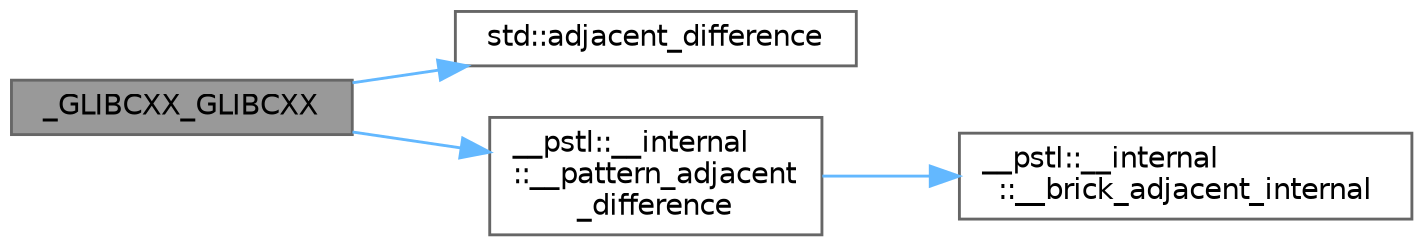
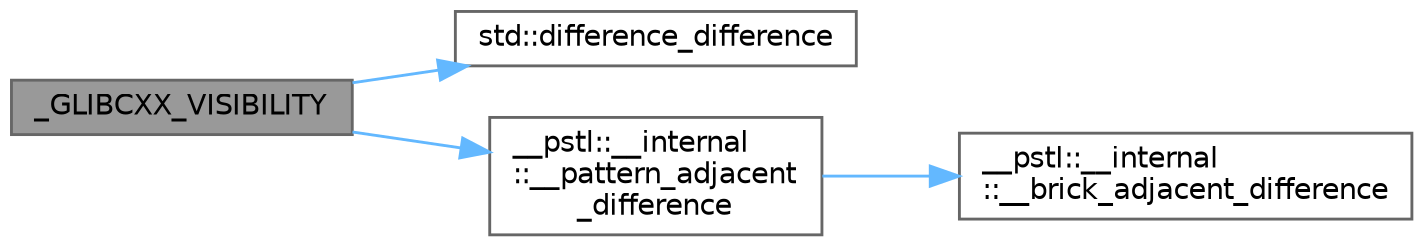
  digraph {
    rankdir=LR
    node [color=grey40 fillcolor=white fontname=Helvetica fontsize=10 shape=box style=filled]
    edge [color=steelblue1 fontname=Helvetica fontsize=10 labelfontname=Helvetica labelfontsize=10 style=solid]
-   n1 [color=gray40 fillcolor=grey60 fontcolor=black height=0.2 label=_GLIBCXX_GLIBCXX width=0.4]
-   n2 [height=0.2 label="std::adjacent_difference" width=0.4]
+   n1 [color=gray40 fillcolor=grey60 fontcolor=black height=0.2 label=_GLIBCXX_VISIBILITY width=0.4]
+   n2 [height=0.2 label="std::difference_difference" width=0.4]
    n3 [height=0.2 label="__pstl::__internal\l::__pattern_adjacent\l_difference" width=0.4]
-   n4 [height=0.2 label="__pstl::__internal\l::__brick_adjacent_internal" width=0.4]
+   n4 [height=0.2 label="__pstl::__internal\l::__brick_adjacent_difference" width=0.4]
    n1 -> n2
    n1 -> n3
    n3 -> n4
  }
